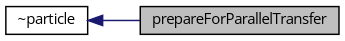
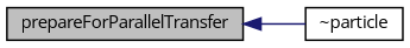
  digraph {
    rankdir=LR
    fontname="Open Sans"
    node [color=black fontname="Open Sans" fontsize=10 shape=record]
    n1 [fillcolor=grey75 fontcolor=black height=0.2 label=prepareForParallelTransfer style=filled width=0.4]
    n2 [height=0.2 label="~particle" width=0.4]
-   n2 -> n1 [color=midnightblue dir=back fontname="Open Sans" fontsize=10 labelfontname=FreeSans labelfontsize=10 style=solid]
+   n1 -> n2 [color=midnightblue dir=back fontname="Open Sans" fontsize=10 labelfontname=FreeSans labelfontsize=10 style=solid]
  }
